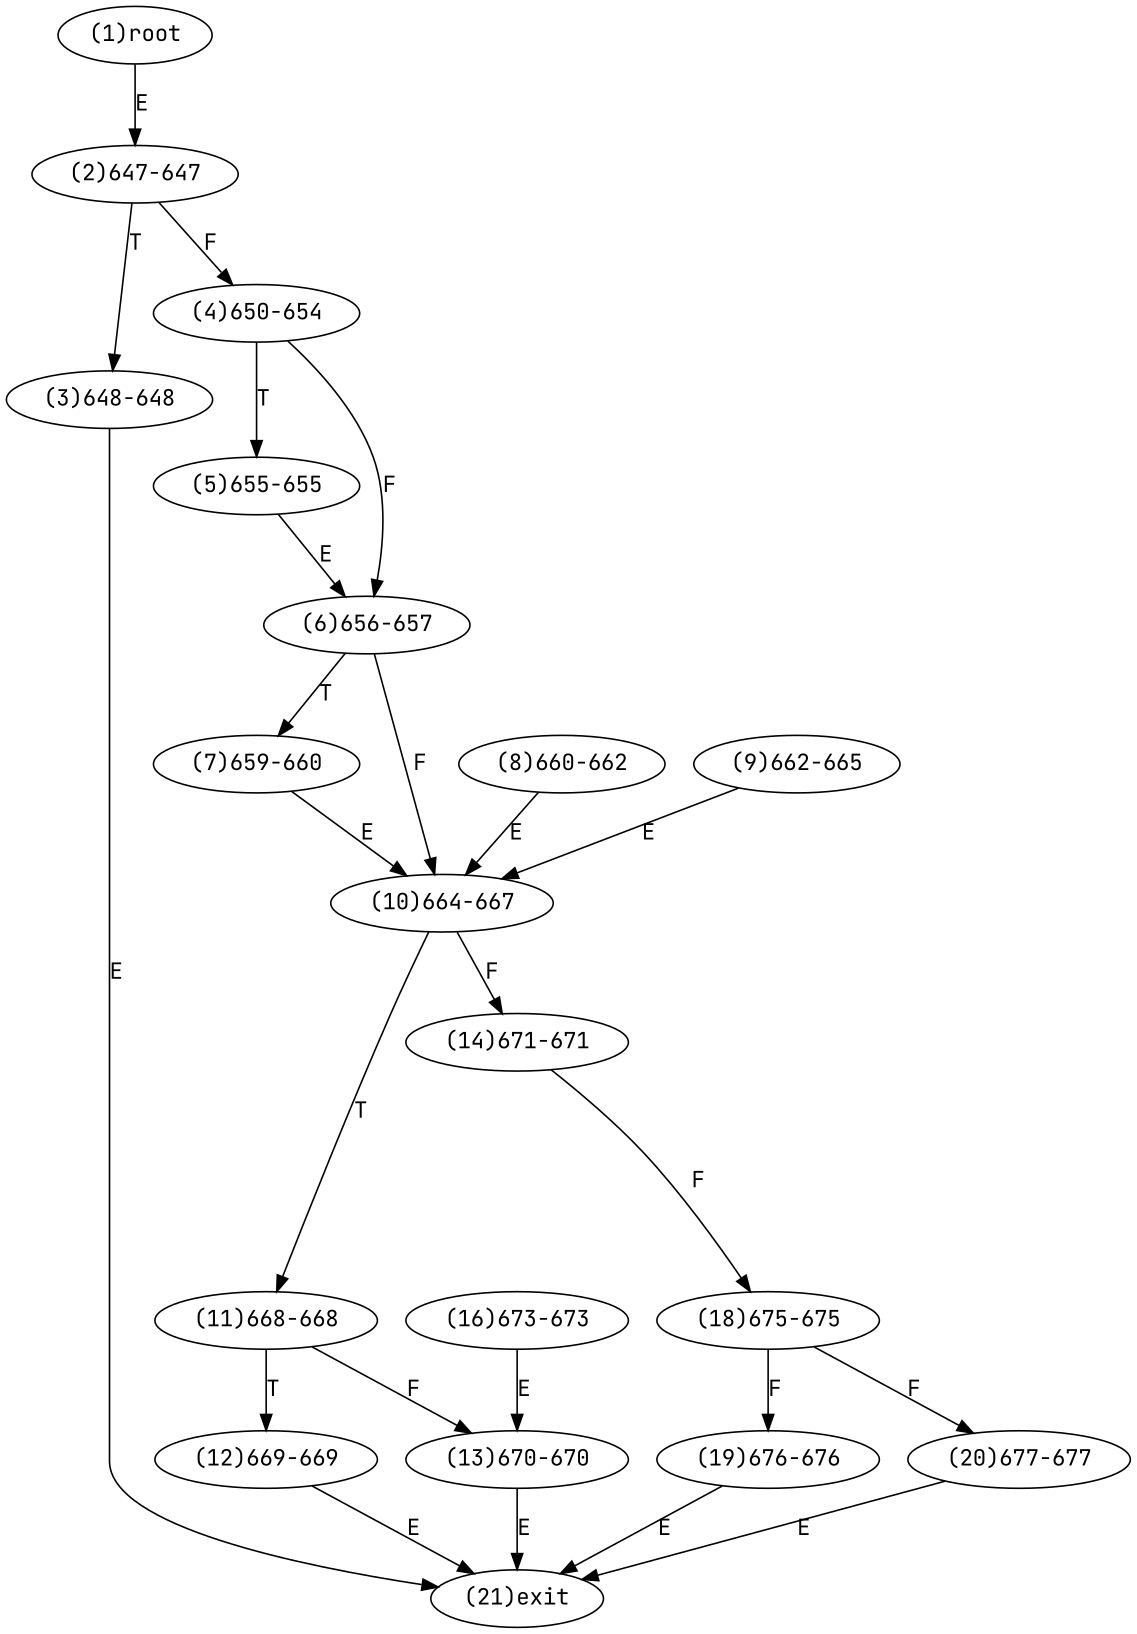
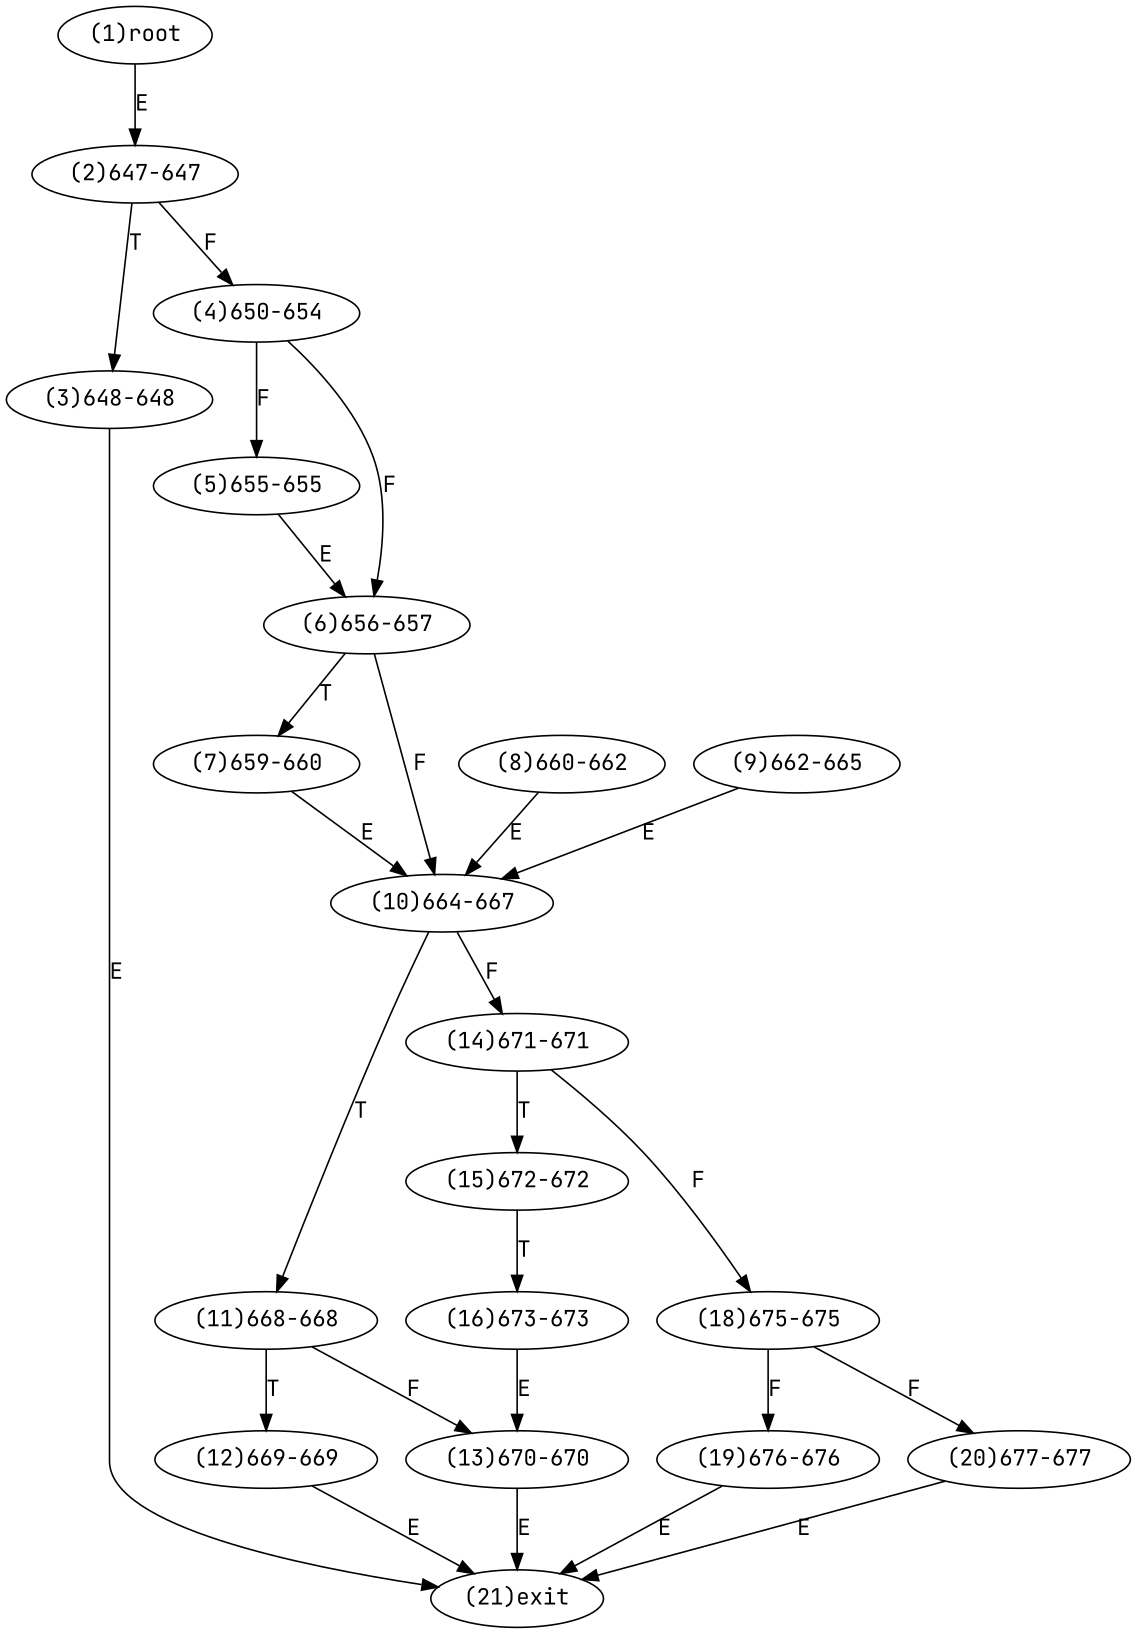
  digraph {
    fontname="JetBrains Mono"
    node [fontname="JetBrains Mono"]
    edge [fontname="JetBrains Mono"]
    n1 [label="(1)root"]
    n2 [label="(2)647-647"]
    n3 [label="(3)648-648"]
    n4 [label="(4)650-654"]
    n5 [label="(21)exit"]
    n6 [label="(5)655-655"]
    n7 [label="(6)656-657"]
    n8 [label="(7)659-660"]
    n9 [label="(10)664-667"]
    n10 [label="(11)668-668"]
    n11 [label="(14)671-671"]
    n12 [label="(8)660-662"]
    n13 [label="(9)662-665"]
    n14 [label="(12)669-669"]
    n15 [label="(13)670-670"]
+   n16 [label="(15)672-672"]
    n17 [label="(18)675-675"]
    n18 [label="(16)673-673"]
    n19 [label="(19)676-676"]
    n20 [label="(20)677-677"]
    n1 -> n2 [label=E]
    n2 -> n3 [label=T]
    n2 -> n4 [label=F]
    n3 -> n5 [label=E]
-   n4 -> n6 [label=T]
+   n4 -> n6 [label=F]
    n4 -> n7 [label=F]
    n6 -> n7 [label=E]
    n7 -> n8 [label=T]
    n7 -> n9 [label=F]
    n8 -> n9 [label=E]
    n9 -> n10 [label=T]
    n9 -> n11 [label=F]
    n10 -> n14 [label=T]
    n10 -> n15 [label=F]
+   n11 -> n16 [label=T]
    n11 -> n17 [label=F]
    n12 -> n9 [label=E]
    n13 -> n9 [label=E]
    n14 -> n5 [label=E]
    n15 -> n5 [label=E]
+   n16 -> n18 [label=T]
    n17 -> n19 [label=F]
    n17 -> n20 [label=F]
    n18 -> n15 [label=E]
    n19 -> n5 [label=E]
    n20 -> n5 [label=E]
  }
